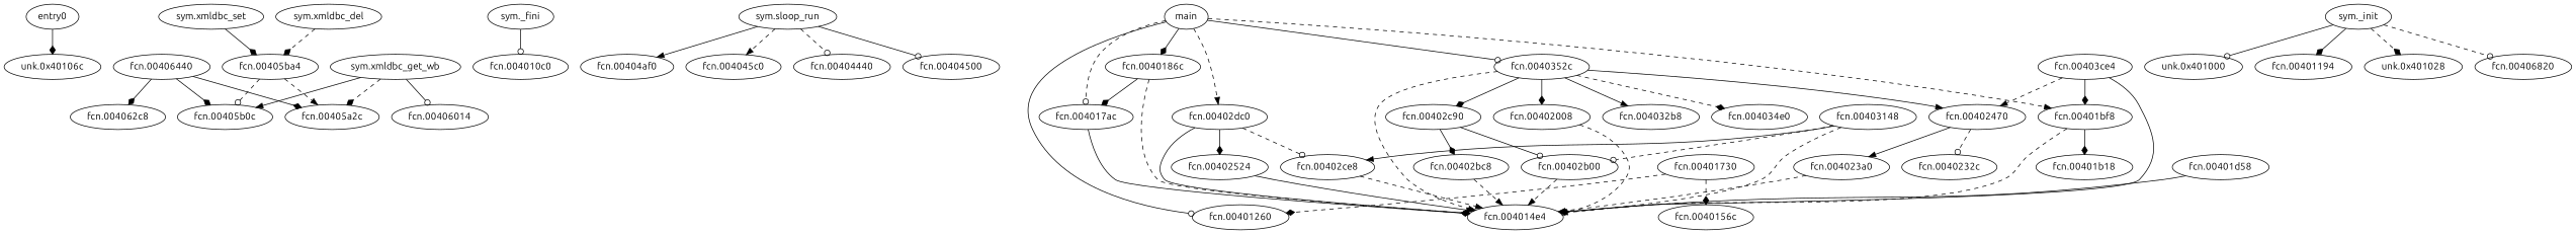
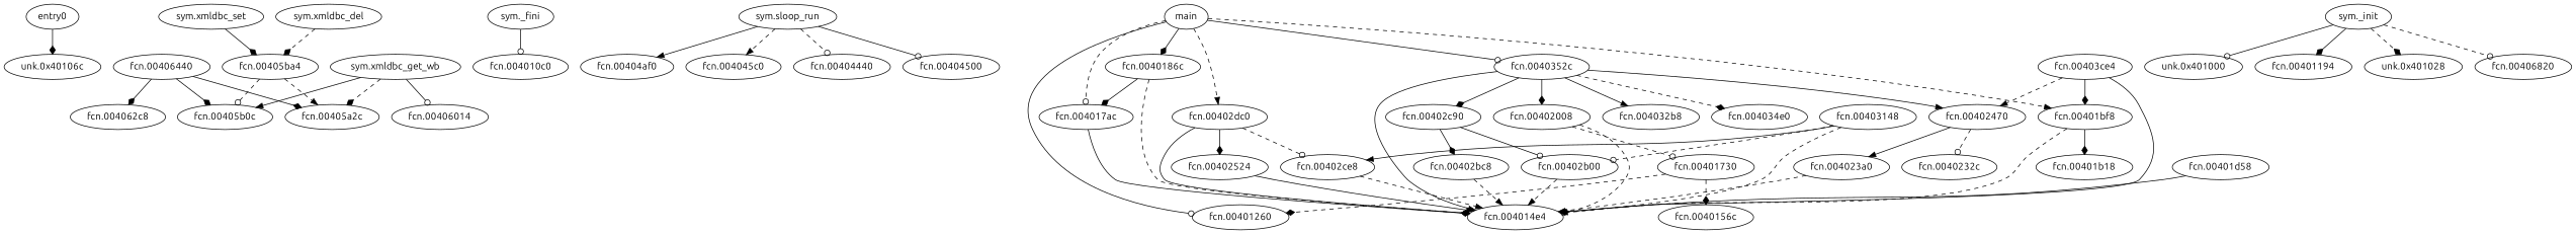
  digraph {
    fontname=Ubuntu
    node [fontname=Ubuntu]
    edge [arrowhead=diamond fontname=Ubuntu style=solid]
    n1 [label=entry0]
    n2 [label="unk.0x40106c"]
    n3 [label="sym.xmldbc_set"]
    n4 [label="fcn.00405ba4"]
    n5 [label="fcn.00405a2c"]
    n6 [label="fcn.00405b0c"]
    n7 [label="sym.xmldbc_get_wb"]
    n8 [label="fcn.00406014"]
    n9 [label="sym._fini"]
    n10 [label="fcn.004010c0"]
    n11 [label="sym.sloop_run"]
    n12 [label="fcn.00404af0"]
    n13 [label="fcn.004045c0"]
    n14 [label="fcn.00404440"]
    n15 [label="fcn.00404500"]
    n16 [label=main]
    n17 [label="fcn.00401260"]
    n18 [label="fcn.0040186c"]
    n19 [label="fcn.00402dc0"]
    n20 [label="fcn.0040352c"]
    n21 [label="fcn.00401bf8"]
    n22 [label="fcn.004017ac"]
    n23 [label="fcn.004014e4"]
    n24 [label="fcn.00402524"]
    n25 [label="fcn.00402ce8"]
    n26 [label="fcn.00402c90"]
    n27 [label="fcn.00402008"]
    n28 [label="fcn.00402470"]
    n29 [label="fcn.004032b8"]
    n30 [label="fcn.004034e0"]
    n31 [label="fcn.00401b18"]
    n32 [label="fcn.00402b00"]
    n33 [label="fcn.00402bc8"]
    n34 [label="fcn.00401730"]
    n35 [label="fcn.004023a0"]
    n36 [label="fcn.0040232c"]
    n37 [label="sym._init"]
    n38 [label="unk.0x401000"]
    n39 [label="fcn.00401194"]
    n40 [label="unk.0x401028"]
    n41 [label="fcn.00406820"]
    n42 [label="sym.xmldbc_del"]
    n43 [label="fcn.0040156c"]
    n44 [label="fcn.00401d58"]
    n45 [label="fcn.00403148"]
    n46 [label="fcn.00403ce4"]
    n47 [label="fcn.00406440"]
    n48 [label="fcn.004062c8"]
    n1 -> n2
    n3 -> n4
    n4 -> n5 [arrowhead=normal style=dashed]
    n4 -> n6 [arrowhead=odot style=dashed]
    n7 -> n5 [style=dashed]
    n7 -> n6 [arrowhead=normal]
    n7 -> n8 [arrowhead=odot]
    n9 -> n10 [arrowhead=odot]
    n11 -> n12 [arrowhead=normal]
    n11 -> n13 [arrowhead=normal style=dashed]
    n11 -> n14 [arrowhead=odot style=dashed]
    n11 -> n15 [arrowhead=odot]
    n16 -> n17 [arrowhead=odot]
    n16 -> n18
    n16 -> n19 [arrowhead=normal style=dashed]
    n16 -> n20 [arrowhead=odot]
    n16 -> n21 [arrowhead=normal style=dashed]
    n16 -> n22 [arrowhead=odot style=dashed]
    n18 -> n22
    n18 -> n23 [style=dashed]
    n19 -> n23
    n19 -> n24
    n19 -> n25 [arrowhead=odot style=dashed]
-   n20 -> n23 [arrowhead=normal style=dashed]
+   n20 -> n23 [arrowhead=normal]
    n20 -> n26
    n20 -> n27
    n20 -> n28 [arrowhead=normal]
    n20 -> n29 [arrowhead=normal]
    n20 -> n30 [style=dashed]
    n21 -> n23 [style=dashed]
    n21 -> n31
    n22 -> n23
    n24 -> n23 [arrowhead=normal]
    n25 -> n23 [arrowhead=normal style=dashed]
    n26 -> n32 [arrowhead=odot]
    n26 -> n33
    n27 -> n23 [arrowhead=odot style=dashed]
+   n27 -> n34 [arrowhead=odot style=dashed]
    n28 -> n35 [arrowhead=normal]
    n28 -> n36 [arrowhead=odot style=dashed]
    n32 -> n23 [arrowhead=normal style=dashed]
    n33 -> n23 [arrowhead=normal style=dashed]
    n34 -> n17 [style=dashed]
    n34 -> n43 [style=dashed]
    n35 -> n23 [arrowhead=normal style=dashed]
    n37 -> n38 [arrowhead=odot]
    n37 -> n39
    n37 -> n40 [style=dashed]
    n37 -> n41 [arrowhead=odot style=dashed]
    n42 -> n4 [style=dashed]
    n44 -> n23 [arrowhead=normal]
    n45 -> n23 [arrowhead=normal style=dashed]
    n45 -> n25 [arrowhead=normal]
    n45 -> n32 [arrowhead=odot style=dashed]
    n46 -> n21
    n46 -> n23 [arrowhead=normal]
    n46 -> n28 [arrowhead=normal style=dashed]
    n47 -> n5
    n47 -> n6
    n47 -> n48
  }
